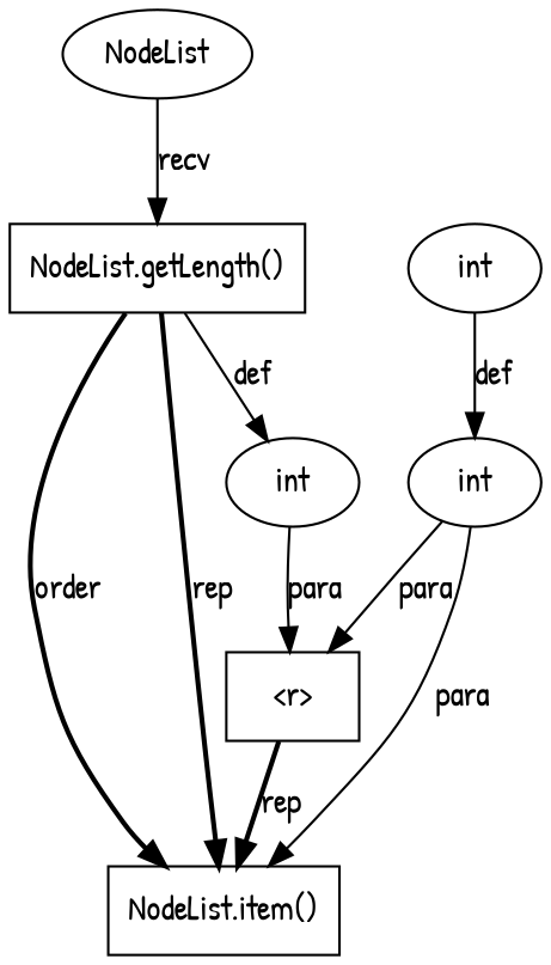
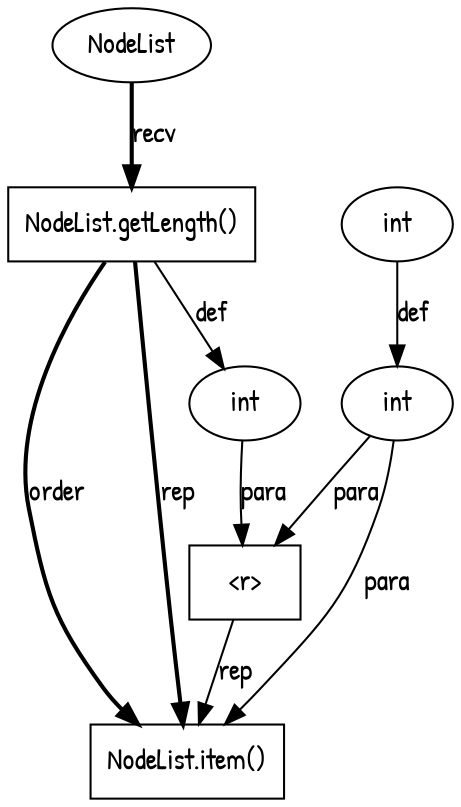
  digraph {
    fontname="Patrick Hand"
    node [fontname="Patrick Hand" shape=ellipse]
    edge [fontname="Patrick Hand" style=solid]
    n1 [label="NodeList.item()" shape=box]
    n2 [label=int]
    n3 [label="<r>" shape=box]
    n4 [label=NodeList]
    n5 [label="NodeList.getLength()" shape=box]
    n6 [label=int]
    n7 [label=int]
    n2 -> n1 [label=para]
    n2 -> n3 [label=para]
-   n3 -> n1 [label=rep style=bold]
-   n4 -> n5 [label=recv]
+   n3 -> n1 [label=rep]
+   n4 -> n5 [label=recv style=bold]
    n5 -> n1 [label=order style=bold]
    n5 -> n1 [label=rep style=bold]
    n5 -> n6 [label=def]
    n6 -> n3 [label=para]
    n7 -> n2 [label=def]
  }
